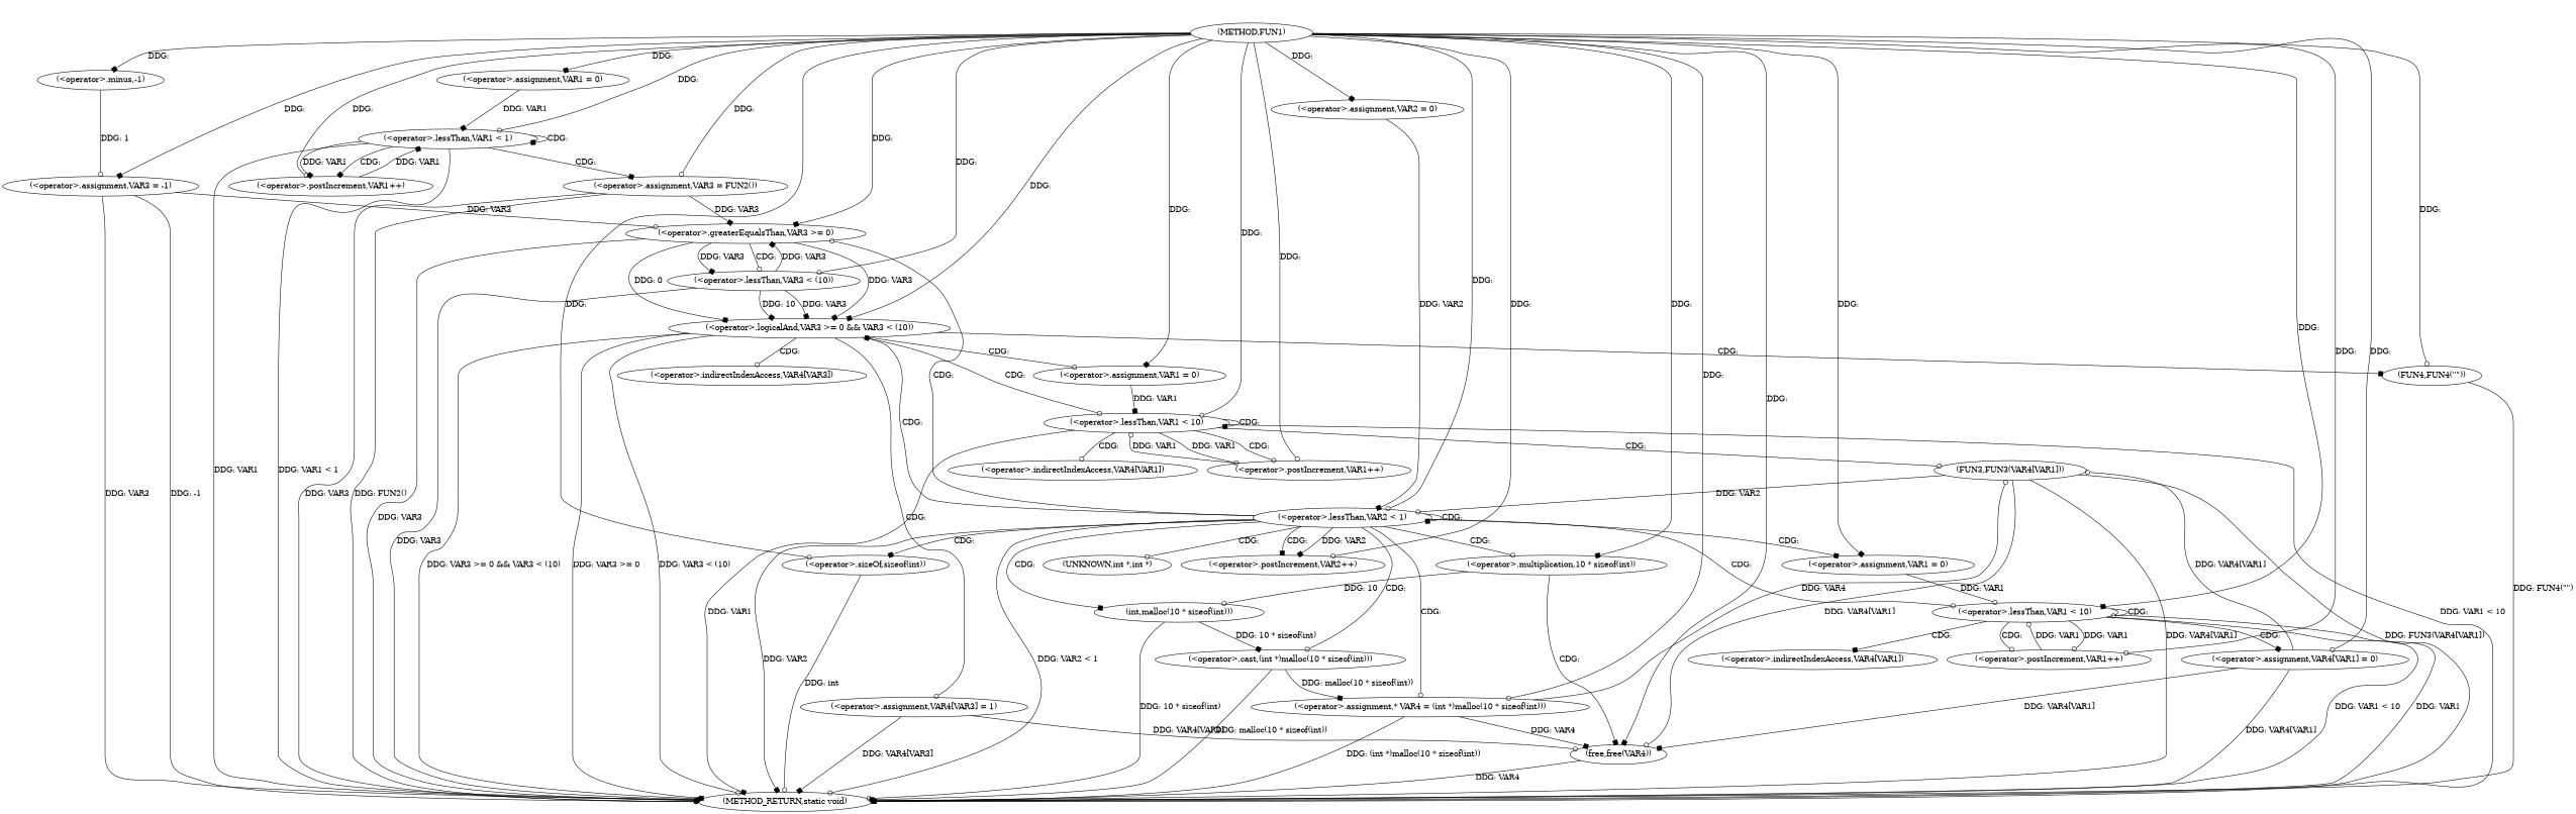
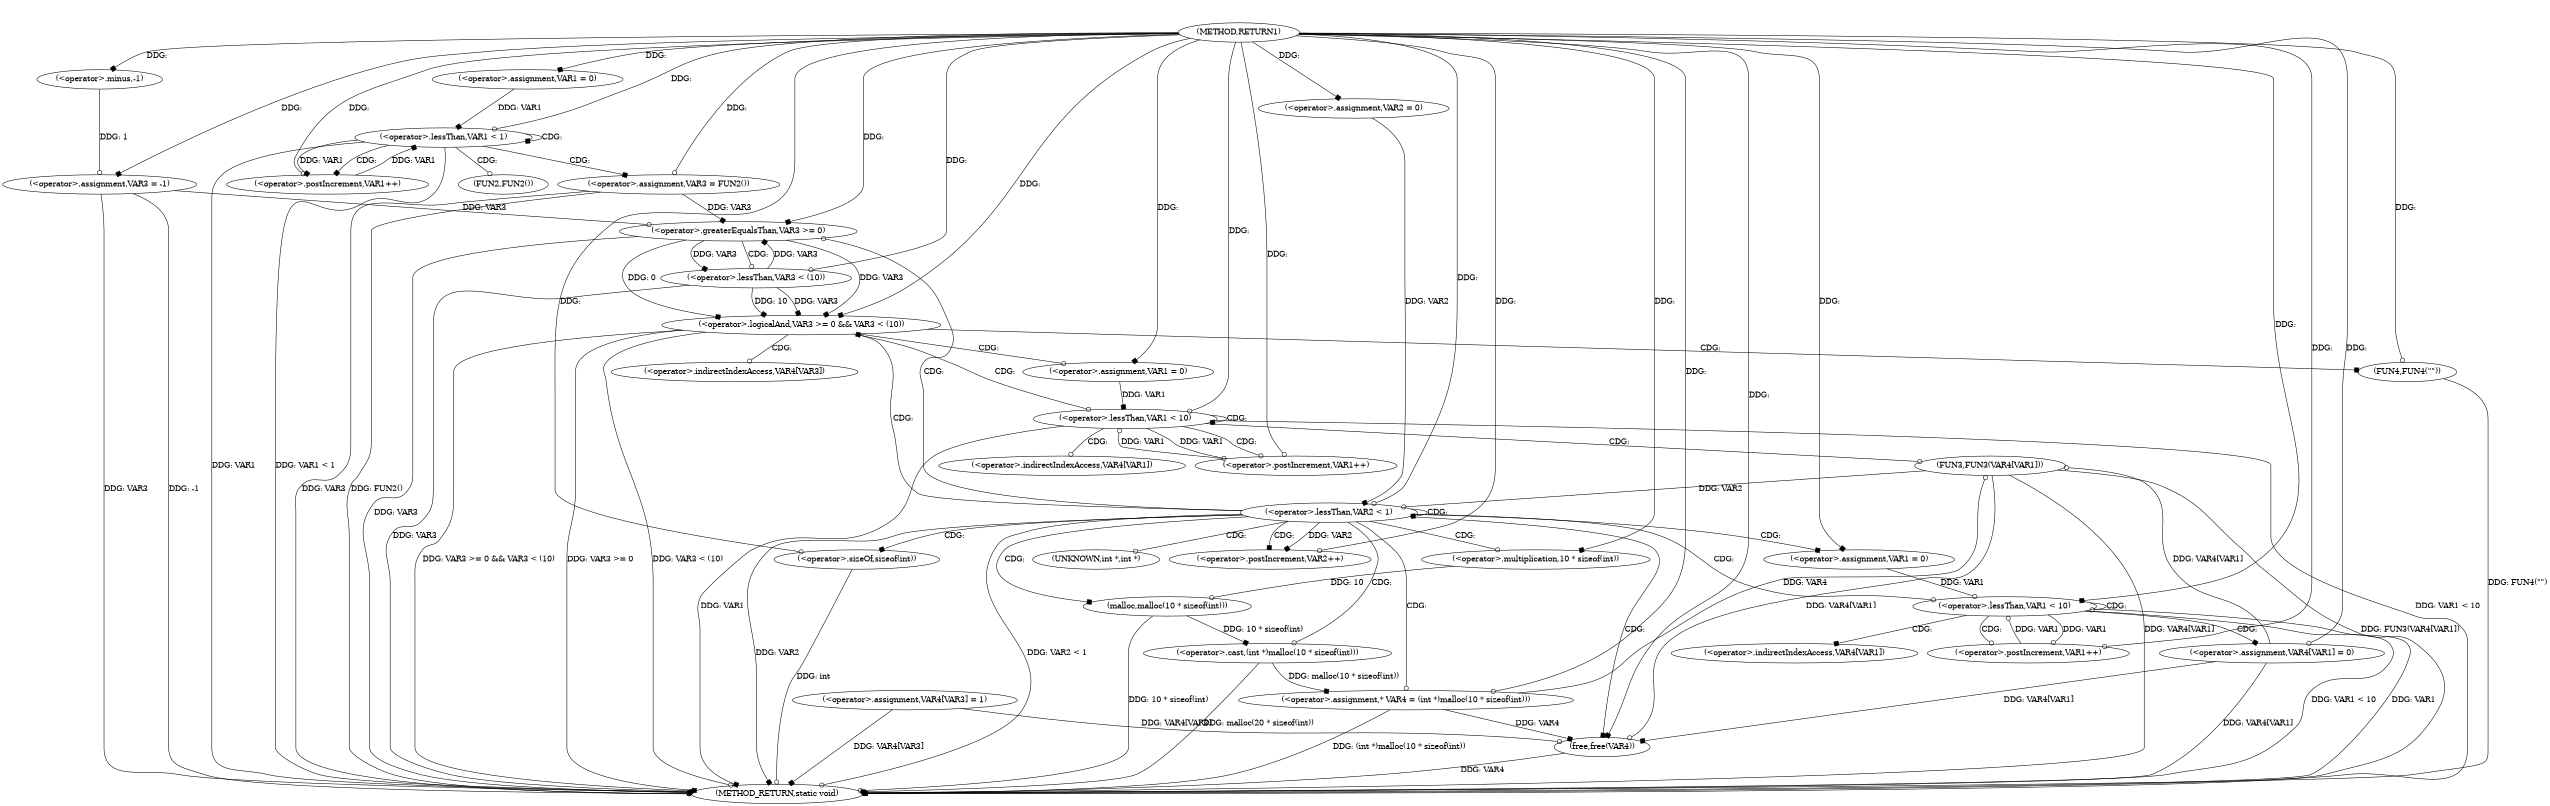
  digraph {
    edge [arrowhead=odot]
-   n1 [label="(METHOD,FUN1)"]
+   n1 [label="(METHOD,RETURN1)"]
    n2 [label="(<operator>.assignment,VAR3 = -1)"]
    n3 [label="(<operator>.minus,-1)"]
    n4 [label="(<operator>.assignment,VAR1 = 0)"]
    n5 [label="(<operator>.lessThan,VAR1 < 1)"]
    n6 [label="(<operator>.postIncrement,VAR1++)"]
    n7 [label="(<operator>.assignment,VAR3 = FUN2())"]
    n8 [label="(<operator>.assignment,VAR2 = 0)"]
    n9 [label="(<operator>.lessThan,VAR2 < 1)"]
    n10 [label="(<operator>.postIncrement,VAR2++)"]
    n11 [label="(<operator>.assignment,* VAR4 = (int *)malloc(10 * sizeof(int)))"]
    n12 [label="(<operator>.multiplication,10 * sizeof(int))"]
    n13 [label="(<operator>.sizeOf,sizeof(int))"]
    n14 [label="(<operator>.assignment,VAR1 = 0)"]
    n15 [label="(<operator>.lessThan,VAR1 < 10)"]
    n16 [label="(<operator>.postIncrement,VAR1++)"]
    n17 [label="(<operator>.assignment,VAR4[VAR1] = 0)"]
    n18 [label="(<operator>.greaterEqualsThan,VAR3 >= 0)"]
    n19 [label="(<operator>.lessThan,VAR3 < (10))"]
    n20 [label="(<operator>.assignment,VAR1 = 0)"]
    n21 [label="(<operator>.lessThan,VAR1 < 10)"]
    n22 [label="(<operator>.postIncrement,VAR1++)"]
    n23 [label="(FUN4,FUN4(\"\"))"]
    n24 [label="(free,free(VAR4))"]
    n25 [label="(<operator>.logicalAnd,VAR3 >= 0 && VAR3 < (10))"]
    n26 [label="(METHOD_RETURN,static void)"]
+   n27 [label="(FUN2,FUN2())"]
    n28 [label="(<operator>.cast,(int *)malloc(10 * sizeof(int)))"]
-   n29 [label="(int,malloc(10 * sizeof(int)))"]
+   n29 [label="(malloc,malloc(10 * sizeof(int)))"]
    n30 [label="(UNKNOWN,int *,int *)"]
    n31 [label="(FUN3,FUN3(VAR4[VAR1]))"]
    n32 [label="(<operator>.indirectIndexAccess,VAR4[VAR1])"]
    n33 [label="(<operator>.assignment,VAR4[VAR3] = 1)"]
    n34 [label="(<operator>.indirectIndexAccess,VAR4[VAR1])"]
    n35 [label="(<operator>.indirectIndexAccess,VAR4[VAR3])"]
    n1 -> n2 [arrowhead=box label="DDG: "]
    n1 -> n3 [arrowhead=box label="DDG: "]
    n1 -> n4 [arrowhead=box label="DDG: "]
    n1 -> n5 [label="DDG: "]
    n1 -> n6 [label="DDG: "]
    n1 -> n7 [label="DDG: "]
    n1 -> n8 [arrowhead=box label="DDG: "]
    n1 -> n9 [label="DDG: "]
    n1 -> n10 [label="DDG: "]
    n1 -> n11 [label="DDG: "]
    n1 -> n12 [arrowhead=box label="DDG: "]
    n1 -> n13 [label="DDG: "]
    n1 -> n14 [arrowhead=box label="DDG: "]
    n1 -> n15 [arrowhead=box label="DDG: "]
    n1 -> n16 [label="DDG: "]
    n1 -> n17 [label="DDG: "]
    n1 -> n18 [arrowhead=box label="DDG: "]
    n1 -> n19 [label="DDG: "]
    n1 -> n20 [arrowhead=box label="DDG: "]
    n1 -> n21 [label="DDG: "]
    n1 -> n22 [label="DDG: "]
    n1 -> n23 [label="DDG: "]
    n1 -> n24 [arrowhead=box label="DDG: "]
    n1 -> n25 [arrowhead=box label="DDG: "]
    n2 -> n18 [label="DDG: VAR3"]
    n2 -> n26 [label="DDG: -1"]
    n2 -> n26 [label="DDG: VAR3"]
    n3 -> n2 [label="DDG: 1"]
    n4 -> n5 [arrowhead=box label="DDG: VAR1"]
    n5 -> n5 [arrowhead=box label="CDG: "]
    n5 -> n6 [arrowhead=box label="DDG: VAR1"]
    n5 -> n6 [arrowhead=box label="CDG: "]
    n5 -> n7 [arrowhead=box label="CDG: "]
    n5 -> n26 [label="DDG: VAR1"]
    n5 -> n26 [label="DDG: VAR1 < 1"]
+   n5 -> n27 [label="CDG: "]
    n6 -> n5 [arrowhead=box label="DDG: VAR1"]
    n7 -> n18 [arrowhead=box label="DDG: VAR3"]
    n7 -> n26 [label="DDG: FUN2()"]
    n7 -> n26 [label="DDG: VAR3"]
    n8 -> n9 [arrowhead=box label="DDG: VAR2"]
    n9 -> n9 [arrowhead=box label="CDG: "]
    n9 -> n10 [arrowhead=box label="DDG: VAR2"]
    n9 -> n10 [arrowhead=box label="CDG: "]
    n9 -> n11 [label="CDG: "]
    n9 -> n12 [label="CDG: "]
    n9 -> n13 [arrowhead=box label="CDG: "]
    n9 -> n14 [arrowhead=box label="CDG: "]
    n9 -> n15 [label="CDG: "]
    n9 -> n18 [label="CDG: "]
-   n12 -> n24 [arrowhead=box label="CDG: "]
+   n9 -> n24 [arrowhead=box label="CDG: "]
    n9 -> n25 [arrowhead=box label="CDG: "]
    n9 -> n26 [arrowhead=box label="DDG: VAR2"]
    n9 -> n26 [label="DDG: VAR2 < 1"]
    n9 -> n28 [label="CDG: "]
    n9 -> n29 [arrowhead=box label="CDG: "]
    n9 -> n30 [label="CDG: "]
    n11 -> n24 [arrowhead=box label="DDG: VAR4"]
    n11 -> n26 [label="DDG: (int *)malloc(10 * sizeof(int))"]
    n11 -> n31 [label="DDG: VAR4"]
    n12 -> n29 [label="DDG: 10"]
    n13 -> n26 [label="DDG: int"]
    n14 -> n15 [label="DDG: VAR1"]
    n15 -> n15 [label="CDG: "]
    n15 -> n16 [label="DDG: VAR1"]
    n15 -> n16 [label="CDG: "]
    n15 -> n17 [arrowhead=box label="CDG: "]
    n15 -> n26 [arrowhead=box label="DDG: VAR1"]
    n15 -> n26 [label="DDG: VAR1 < 10"]
    n15 -> n32 [arrowhead=box label="CDG: "]
    n16 -> n15 [label="DDG: VAR1"]
    n17 -> n24 [arrowhead=box label="DDG: VAR4[VAR1]"]
    n17 -> n26 [label="DDG: VAR4[VAR1]"]
    n17 -> n31 [label="DDG: VAR4[VAR1]"]
    n18 -> n19 [arrowhead=box label="DDG: VAR3"]
    n18 -> n19 [label="CDG: "]
    n18 -> n25 [arrowhead=box label="DDG: VAR3"]
    n18 -> n25 [arrowhead=box label="DDG: 0"]
    n18 -> n26 [arrowhead=box label="DDG: VAR3"]
    n19 -> n18 [arrowhead=box label="DDG: VAR3"]
    n19 -> n25 [arrowhead=box label="DDG: VAR3"]
    n19 -> n25 [arrowhead=box label="DDG: 10"]
    n19 -> n26 [label="DDG: VAR3"]
    n20 -> n21 [arrowhead=box label="DDG: VAR1"]
    n21 -> n21 [arrowhead=box label="CDG: "]
    n21 -> n22 [label="DDG: VAR1"]
    n21 -> n22 [label="CDG: "]
    n21 -> n26 [arrowhead=box label="DDG: VAR1"]
    n21 -> n26 [arrowhead=box label="DDG: VAR1 < 10"]
    n21 -> n31 [label="CDG: "]
    n21 -> n34 [label="CDG: "]
    n22 -> n21 [label="DDG: VAR1"]
    n23 -> n26 [label="DDG: FUN4(\"\")"]
    n24 -> n26 [label="DDG: VAR4"]
    n25 -> n20 [label="CDG: "]
    n25 -> n21 [label="CDG: "]
    n25 -> n23 [arrowhead=box label="CDG: "]
    n25 -> n26 [label="DDG: VAR3 < (10)"]
    n25 -> n26 [label="DDG: VAR3 >= 0 && VAR3 < (10)"]
    n25 -> n26 [arrowhead=box label="DDG: VAR3 >= 0"]
-   n25 -> n33 [label="CDG: "]
    n25 -> n35 [label="CDG: "]
    n28 -> n11 [arrowhead=box label="DDG: malloc(10 * sizeof(int))"]
-   n28 -> n26 [arrowhead=box label="DDG: malloc(10 * sizeof(int))"]
+   n28 -> n26 [arrowhead=box label="DDG: malloc(20 * sizeof(int))"]
    n29 -> n26 [label="DDG: 10 * sizeof(int)"]
    n29 -> n28 [arrowhead=box label="DDG: 10 * sizeof(int)"]
    n31 -> n9 [label="DDG: VAR2"]
    n31 -> n24 [label="DDG: VAR4[VAR1]"]
    n31 -> n26 [label="DDG: VAR4[VAR1]"]
    n31 -> n26 [arrowhead=box label="DDG: FUN3(VAR4[VAR1])"]
    n33 -> n24 [label="DDG: VAR4[VAR3]"]
    n33 -> n26 [arrowhead=box label="DDG: VAR4[VAR3]"]
  }
